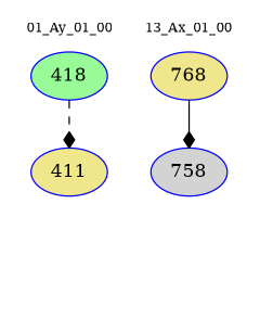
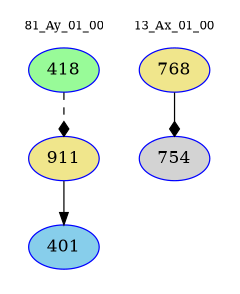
  digraph {
    node [color=blue fillcolor=khaki style=filled]
    edge [arrowhead=diamond color=black style=solid]
-   n1 [label=411]
+   n1 [label=911]
+   n2 [fillcolor=skyblue label=401]
    n3 [fillcolor=palegreen label=418]
    n4 [label=768]
-   n5 [fillcolor=lightgrey label=758]
+   n5 [fillcolor=lightgrey label=754]
    subgraph cluster_1 {
      color=white
      fontsize=10
-     label="01_Ay_01_00"
+     label="81_Ay_01_00"
      n1
+     n2
      n3
    }
    subgraph cluster_2 {
      color=white
      fontsize=10
      label="13_Ax_01_00"
      n4
      n5
    }
+   n1 -> n2 [arrowhead=normal]
    n3 -> n1 [style=dashed]
    n4 -> n5
  }
